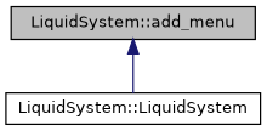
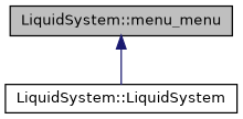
  digraph {
    rankdir=TB
    node [color=black fontname=Helvetica fontsize=11 shape=record style=filled]
-   n1 [fillcolor=grey75 fontcolor=black height=0.2 label="LiquidSystem::add_menu" width=0.4]
+   n1 [fillcolor=grey75 fontcolor=black height=0.2 label="LiquidSystem::menu_menu" width=0.4]
    n2 [fillcolor=white height=0.2 label="LiquidSystem::LiquidSystem" width=0.4]
    n1 -> n2 [color=midnightblue dir=back fontname=Helvetica fontsize=11 labelfontname=Helvetica labelfontsize=11 style=solid]
  }
